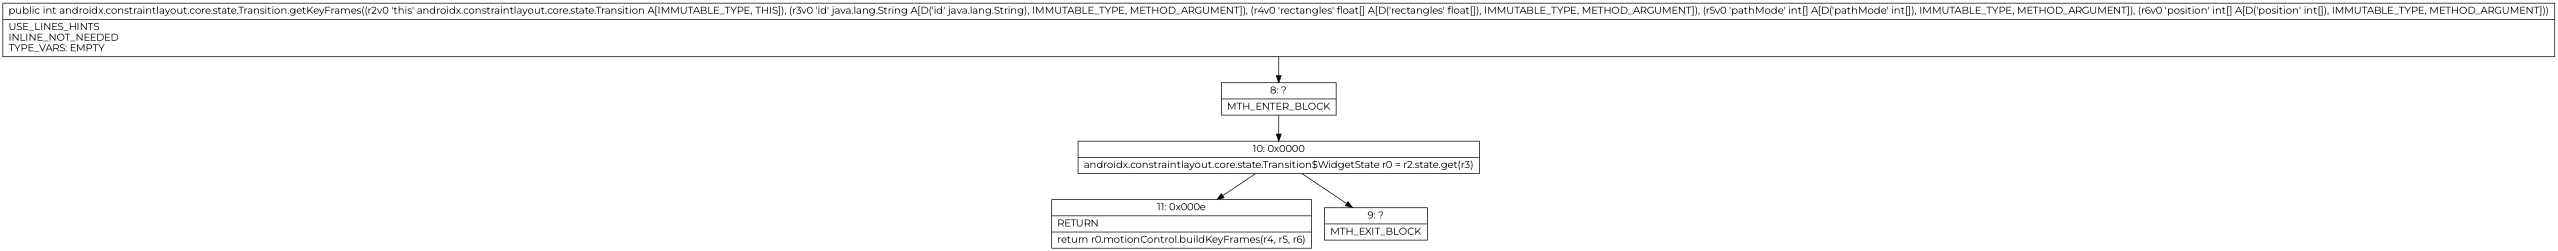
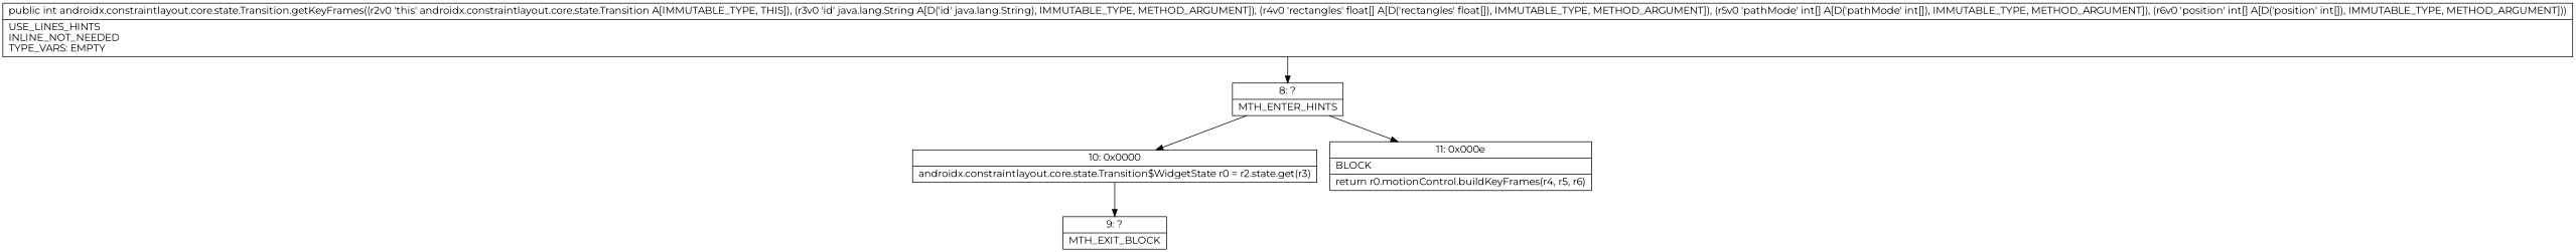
  digraph {
    fontname=Montserrat
    node [fontname=Montserrat shape=record]
    edge [fontname=Montserrat]
-   n1 [label="{8\:\ ?|MTH_ENTER_BLOCK\l}"]
+   n1 [label="{8\:\ ?|MTH_ENTER_HINTS\l}"]
    n2 [label="{10\:\ 0x0000|androidx.constraintlayout.core.state.Transition$WidgetState r0 = r2.state.get(r3)\l}"]
-   n3 [label="{11\:\ 0x000e|RETURN\l|return r0.motionControl.buildKeyFrames(r4, r5, r6)\l}"]
+   n3 [label="{11\:\ 0x000e|BLOCK\l|return r0.motionControl.buildKeyFrames(r4, r5, r6)\l}"]
    n4 [label="{9\:\ ?|MTH_EXIT_BLOCK\l}"]
    n5 [label="{public int androidx.constraintlayout.core.state.Transition.getKeyFrames((r2v0 'this' androidx.constraintlayout.core.state.Transition A[IMMUTABLE_TYPE, THIS]), (r3v0 'id' java.lang.String A[D('id' java.lang.String), IMMUTABLE_TYPE, METHOD_ARGUMENT]), (r4v0 'rectangles' float[] A[D('rectangles' float[]), IMMUTABLE_TYPE, METHOD_ARGUMENT]), (r5v0 'pathMode' int[] A[D('pathMode' int[]), IMMUTABLE_TYPE, METHOD_ARGUMENT]), (r6v0 'position' int[] A[D('position' int[]), IMMUTABLE_TYPE, METHOD_ARGUMENT]))  | USE_LINES_HINTS\lINLINE_NOT_NEEDED\lTYPE_VARS: EMPTY\l}"]
    n1 -> n2
-   n2 -> n3
+   n1 -> n3
    n2 -> n4
    n5 -> n1
  }
